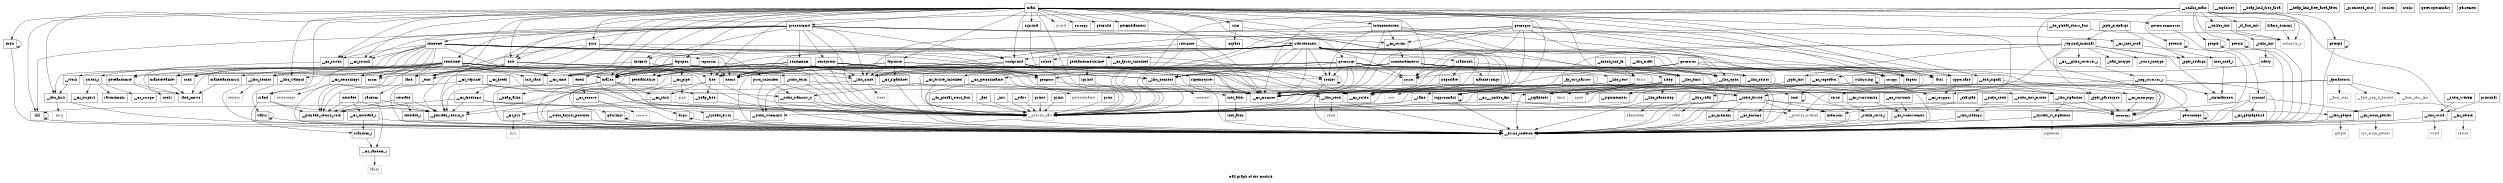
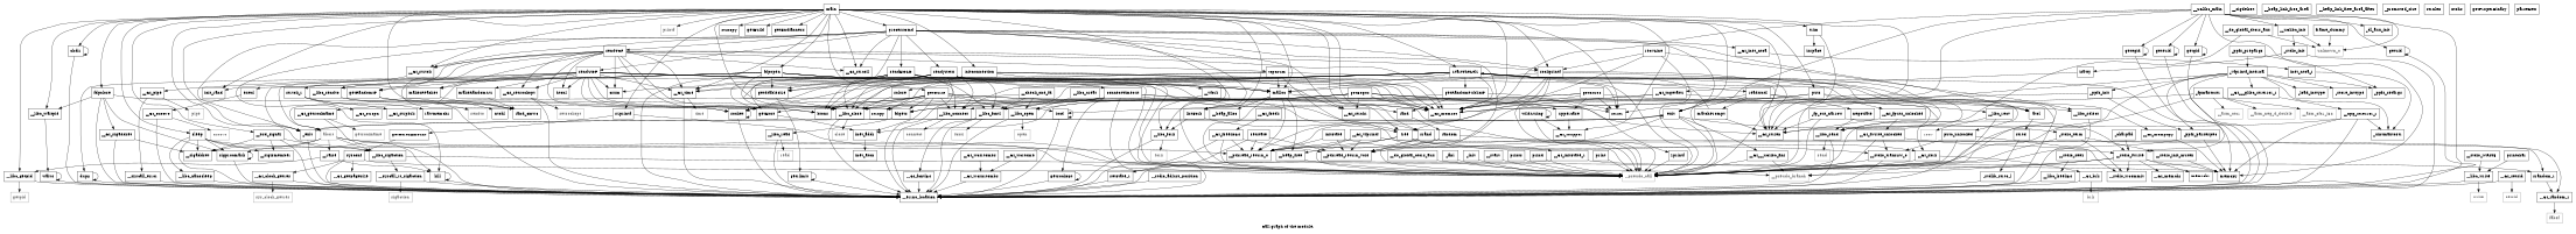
  digraph {
    label="Call graph of the module."
    node [shape=record]
    n1 [label="{kill}"]
    n2 [label="{__errno_location}"]
    n3 [label="{_vfprintf_internal}"]
    n4 [label="{_ppfs_init}"]
    n5 [label="{_ppfs_setargs}"]
    n6 [label="{_ppfs_parsespec}"]
    n7 [label="{__GI_strlen}"]
    n8 [label="{__GI___glibc_strerror_r}"]
    n9 [label="{__stdio_fwrite}"]
    n10 [label="{_load_inttype}"]
    n11 [label="{_store_inttype}"]
    n12 [label="{_uintmaxtostr}"]
    n13 [color=gray50 fontcolor=gray50 label="{__pseudo_call}"]
    n14 [label="{__GI_memset}"]
    n15 [label="{_ppfs_prepargs}"]
    n16 [label="{memcpy}"]
    n17 [label="{__xpg_strerror_r}"]
    n18 [color=gray50 fontcolor=gray50 label="{__pseudo_branch}"]
    n19 [label="{__stdio_wcommit}"]
    n20 [label="{__GI_memchr}"]
    n21 [label="{memrchr}"]
    n22 [label="{__GI_pipe}"]
    n23 [label="{__syscall_error}"]
    n24 [color=gray50 fontcolor=gray50 label="{pipe}"]
    n25 [label="{__libc_waitpid}"]
    n26 [label="{wait4}"]
    n27 [label="{__GI_vfprintf}"]
    n28 [label="{__pthread_return_0}"]
    n29 [label="{__pthread_return_void}"]
    n30 [label="{__stdio_trans2w_o}"]
    n31 [label="{__libc_fcntl}"]
    n32 [label="{__GI_fcntl64}"]
    n33 [color=gray50 fontcolor=gray50 label="{fcntl}"]
    n34 [label="{__libc_write}"]
    n35 [color=gray50 fontcolor=gray50 label="{write}"]
    n36 [label="{isspace}"]
    n37 [label="{getRandomPublicIP}"]
    n38 [label="{inet_addr}"]
    n39 [label="{rand}"]
    n40 [label="{zprintf}"]
    n41 [label="{inet_aton}"]
    n42 [label="{random}"]
    n43 [label="{negotiate}"]
    n44 [label="{__libc_send}"]
    n45 [color=gray50 fontcolor=gray50 label="{send}"]
    n46 [label="{matchPrompt}"]
    n47 [label="{StartTheLelz}"]
    n48 [label="{readUntil}"]
    n49 [label="{__libc_recv}"]
    n50 [label="{strstr}"]
    n51 [color=gray50 fontcolor=gray50 label="{recv}"]
    n52 [label="{_charpad}"]
    n53 [label="{_fp_out_narrow}"]
    n54 [label="{getRandomIP}"]
    n55 [label="{ntohl}"]
    n56 [label="{rand_cmwc}"]
    n57 [label="{_exit}"]
    n58 [label="{exit}"]
    n59 [label="{__GI___uClibc_fini}"]
    n60 [label="{_stdio_term}"]
    n61 [label="{__libc_open}"]
    n62 [color=gray50 fontcolor=gray50 label="{open}"]
    n63 [label="{csum}"]
    n64 [label="{tcpcsum}"]
    n65 [label="{free}"]
    n66 [label="{htons}"]
    n67 [label="{malloc}"]
    n68 [label="{__heap_free}"]
    n69 [label="{__GI_sbrk}"]
    n70 [label="{__heap_alloc}"]
    n71 [label="{chdir}"]
    n72 [label="{makeIPPacket}"]
    n73 [label="{__libc_creat}"]
    n74 [label="{__GI_toupper}"]
    n75 [label="{__libc_close}"]
    n76 [color=gray50 fontcolor=gray50 label="{close}"]
    n77 [label="{sclose}"]
    n78 [label="{sendHOLD}"]
    n79 [label="{getdtablesize}"]
    n80 [label="{__GI_time}"]
    n81 [label="{__libc_connect}"]
    n82 [label="{getHost}"]
    n83 [label="{getrlimit}"]
+   n84 [color=gray50 fontcolor=gray50 label="{time}"]
    n85 [color=gray50 fontcolor=gray50 label="{connect}"]
    n86 [label="{socket}"]
    n87 [label="{dup2}"]
    n88 [label="{sendUDP}"]
    n89 [label="{__libc_sendto}"]
    n90 [label="{__GI_setsockopt}"]
    n91 [label="{srand}"]
    n92 [label="{htonl}"]
    n93 [label="{init_rand}"]
    n94 [label="{makeRandomStr}"]
    n95 [color=gray50 fontcolor=gray50 label="{sendto}"]
    n96 [color=gray50 fontcolor=gray50 label="{setsockopt}"]
    n97 [label="{srandom_r}"]
    n98 [label="{puts}"]
    n99 [label="{putc_unlocked}"]
    n100 [label="{__GI_fputs_unlocked}"]
    n101 [label="{__GI_fwrite_unlocked}"]
    n102 [label="{__libc_fork}"]
    n103 [color=gray50 fontcolor=gray50 label="{fork}"]
    n104 [label="{__libc_read}"]
    n105 [color=gray50 fontcolor=gray50 label="{read}"]
    n106 [label="{processCmd}"]
    n107 [label="{sendTCP}"]
    n108 [label="{sendJUNK}"]
    n109 [label="{__GI_strchr}"]
    n110 [label="{__GI_strcoll}"]
    n111 [label="{__GI_strtok}"]
    n112 [label="{__GI_inet_ntoa}"]
    n113 [label="{atol}"]
    n114 [label="{sockprintf}"]
    n115 [label="{listFork}"]
    n116 [label="{strtok_r}"]
    n117 [label="{inet_ntoa_r}"]
    n118 [label="{strtol}"]
    n119 [label="{__stdio_WRITE}"]
    n120 [label="{initConnection}"]
    n121 [color=gray50 fontcolor=gray50 label="{abort}"]
    n122 [label="{strcpy}"]
    n123 [label="{connectTimeout}"]
    n124 [label="{sigprocmask}"]
    n125 [label="{__sigaddset}"]
    n126 [label="{__libc_sigaction}"]
    n127 [label="{__raise}"]
    n128 [label="{__libc_select}"]
    n129 [label="{getsockopt}"]
    n130 [color=gray50 fontcolor=gray50 label="{printf}"]
    n131 [label="{__libc_getpid}"]
    n132 [color=gray50 fontcolor=gray50 label="{getpid}"]
    n133 [label="{getOurIP}"]
    n134 [label="{ioctl}"]
    n135 [label="{__GI_getsockname}"]
    n136 [label="{fdgets}"]
    n137 [color=gray50 fontcolor=gray50 label="{getsockname}"]
    n138 [label="{__GI_setsid}"]
    n139 [color=gray50 fontcolor=gray50 label="{setsid}"]
    n140 [label="{_stdio_init}"]
    n141 [label="{isatty}"]
    n142 [label="{__GI_tcgetattr}"]
    n143 [label="{__stdio_init_mutex}"]
    n144 [label="{main}"]
    n145 [label="{__bsd_signal}"]
    n146 [label="{strncpy}"]
    n147 [label="{sleep}"]
    n148 [label="{getBuild}"]
    n149 [label="{getCoresAmount}"]
    n150 [label="{getEndianness}"]
    n151 [label="{trim}"]
    n152 [label="{szprintf}"]
    n153 [label="{fdpopen}"]
    n154 [label="{fdpclose}"]
    n155 [label="{__sigismember}"]
    n156 [label="{__libc_nanosleep}"]
    n157 [label="{sysconf}"]
    n158 [label="{__vfork}"]
    n159 [label="{execl}"]
    n160 [label="{__GI_sigaddset}"]
-   n161 [label="{sigemptyset}"]
    n162 [label="{__sigdelset}"]
    n163 [label="{__syscall_rt_sigaction}"]
    n164 [label="{__GI_brk}"]
    n165 [label="{__heap_link_free_area}"]
    n166 [label="{__heap_link_free_area_after}"]
    n167 [label="{__GI_random_r}"]
    n168 [color=gray50 fontcolor=gray50 label="{fabsf}"]
    n169 [label="{setstate}"]
    n170 [label="{setstate_r}"]
    n171 [label="{initstate}"]
    n172 [label="{__GI_initstate_r}"]
    n173 [color=gray50 fontcolor=gray50 label="{brk}"]
    n174 [label="{_promoted_size}"]
    n175 [label="{strnlen}"]
    n176 [label="{__GI_strpbrk}"]
    n177 [label="{rawmemchr}"]
    n178 [label="{__GI_strspn}"]
    n179 [label="{__GI_mempcpy}"]
    n180 [label="{ntohs}"]
    n181 [label="{_stdlib_strto_l}"]
    n182 [label="{__GI_execve}"]
    n183 [color=gray50 fontcolor=gray50 label="{execve}"]
-   n184 [color=gray50 fontcolor=gray50 label="{nanosleep}"]
    n185 [label="{__GI_clock_getres}"]
    n186 [label="{__GI_getpagesize}"]
    n187 [color=gray50 fontcolor=gray50 label="{sys_clock_getres}"]
    n188 [label="{__check_one_fd}"]
    n189 [label="{__uClibc_init}"]
    n190 [color=gray50 fontcolor=gray50 label="{unknown_0}"]
    n191 [label="{__uClibc_main}"]
    n192 [label="{getegid}"]
    n193 [label="{geteuid}"]
    n194 [label="{getgid}"]
    n195 [label="{getuid}"]
    n196 [label="{_dl_aux_init}"]
    n197 [color=gray50 fontcolor=gray50 label="{sigaction}"]
    n198 [label="{__GI_wcrtomb}"]
    n199 [label="{__GI_wcsnrtombs}"]
    n200 [label="{__GI_wcsrtombs}"]
    n201 [label="{_fpmaxtostr}"]
    n202 [color=gray50 fontcolor=gray50 label="{__asm_neg_d_double}"]
    n203 [color=gray50 fontcolor=gray50 label="{__asm_cfc1_i32}"]
    n204 [color=gray50 fontcolor=gray50 label="{__asm_ctc1}"]
    n205 [label="{__GI_fseek}"]
    n206 [label="{__GI_fseeko64}"]
    n207 [label="{__stdio_adjust_position}"]
    n208 [label="{__stdio_seek}"]
    n209 [label="{__libc_lseek64}"]
    n210 [label="{__do_global_ctors_aux}"]
    n211 [label="{_fini}"]
    n212 [label="{_init}"]
    n213 [label="{__do_global_dtors_aux}"]
    n214 [label="{frame_dummy}"]
    n215 [label="{__start}"]
    n216 [label="{getProperBinary}"]
    n217 [label="{printchar}"]
    n218 [label="{prints}"]
    n219 [label="{printi}"]
    n220 [label="{print}"]
    n221 [label="{parseHex}"]
    n222 [label="{wildString}"]
    n223 [label="{uppercase}"]
    n224 [label="{getBogos}"]
    n225 [label="{getCores}"]
    n226 [label="{recvLine}"]
    n1 -> n1
    n1 -> n2
    n3 -> n4
    n3 -> n5
    n3 -> n6
    n3 -> n7
    n3 -> n8
    n3 -> n9
    n3 -> n10
    n3 -> n11
    n3 -> n12
    n3 -> n13
    n4 -> n6
    n4 -> n14
    n6 -> n13
    n6 -> n16
    n8 -> n17
    n9 -> n13
    n9 -> n16
    n9 -> n18
    n9 -> n19
    n9 -> n20
    n9 -> n21
    n15 -> n3
    n15 -> n5
    n17 -> n2
    n17 -> n7
    n17 -> n12
    n17 -> n16
    n22 -> n23
    n22 -> n24
    n23 -> n2
    n25 -> n26
    n26 -> n2
    n26 -> n26
    n27 -> n13
    n27 -> n28
    n27 -> n29
    n27 -> n30
    n30 -> n2
    n30 -> n13
    n31 -> n2
    n31 -> n32
    n31 -> n33
    n32 -> n2
    n34 -> n2
    n34 -> n35
    n37 -> n38
    n37 -> n39
    n37 -> n40
    n38 -> n41
    n39 -> n42
    n40 -> n13
    n42 -> n28
    n42 -> n29
    n42 -> n167
    n43 -> n44
    n44 -> n2
    n44 -> n45
    n46 -> n7
    n46 -> n47
    n47 -> n2
    n47 -> n7
    n47 -> n13
    n47 -> n14
    n47 -> n18
    n47 -> n31
    n47 -> n37
    n47 -> n44
    n47 -> n48
    n47 -> n50
    n47 -> n66
    n47 -> n67
    n47 -> n77
    n47 -> n79
    n47 -> n80
    n47 -> n81
    n47 -> n86
    n48 -> n13
    n48 -> n43
    n48 -> n46
    n48 -> n49
    n48 -> n50
    n49 -> n2
    n49 -> n51
-   n52 -> n21
+   n52 -> n9
    n53 -> n7
    n53 -> n9
    n53 -> n13
    n54 -> n55
    n54 -> n56
    n57 -> n2
    n57 -> n58
    n58 -> n13
    n58 -> n28
    n58 -> n29
    n58 -> n57
    n58 -> n59
    n58 -> n60
    n59 -> n13
    n59 -> n18
    n60 -> n13
    n60 -> n19
    n60 -> n143
    n61 -> n2
    n61 -> n62
    n64 -> n16
    n64 -> n63
    n64 -> n65
    n64 -> n66
    n64 -> n67
    n65 -> n13
    n65 -> n28
    n65 -> n68
    n65 -> n69
    n67 -> n13
    n67 -> n28
    n67 -> n68
    n67 -> n69
    n67 -> n70
    n68 -> n13
    n69 -> n13
    n69 -> n164
    n71 -> n2
    n71 -> n71
    n72 -> n56
    n73 -> n61
    n75 -> n2
    n75 -> n76
    n77 -> n75
    n78 -> n2
    n78 -> n13
    n78 -> n14
    n78 -> n31
    n78 -> n66
    n78 -> n67
    n78 -> n75
    n78 -> n79
    n78 -> n80
    n78 -> n81
    n78 -> n82
    n79 -> n83
    n80 -> n2
+   n80 -> n84
    n81 -> n2
    n81 -> n85
    n82 -> n38
    n83 -> n2
    n83 -> n83
    n86 -> n2
    n86 -> n86
    n87 -> n2
    n87 -> n87
    n88 -> n13
    n88 -> n14
    n88 -> n39
    n88 -> n54
    n88 -> n56
    n88 -> n63
    n88 -> n66
    n88 -> n67
    n88 -> n72
    n88 -> n80
    n88 -> n82
    n88 -> n86
    n88 -> n89
    n88 -> n90
    n88 -> n91
    n88 -> n92
    n88 -> n93
    n88 -> n94
    n89 -> n2
    n89 -> n95
    n90 -> n2
    n90 -> n96
    n91 -> n28
    n91 -> n29
    n91 -> n97
    n94 -> n56
    n97 -> n167
    n98 -> n28
    n98 -> n29
    n98 -> n99
    n98 -> n100
    n99 -> n13
    n99 -> n19
    n99 -> n30
    n100 -> n7
    n100 -> n101
    n101 -> n9
    n101 -> n13
    n101 -> n30
    n102 -> n2
    n102 -> n103
    n104 -> n2
    n104 -> n105
    n106 -> n1
    n106 -> n13
    n106 -> n57
    n106 -> n58
    n106 -> n75
    n106 -> n78
    n106 -> n88
    n106 -> n107
    n106 -> n108
    n106 -> n109
    n106 -> n110
    n106 -> n111
    n106 -> n112
    n106 -> n113
    n106 -> n114
    n106 -> n115
    n107 -> n14
    n107 -> n54
    n107 -> n56
    n107 -> n63
    n107 -> n64
    n107 -> n66
    n107 -> n72
    n107 -> n80
    n107 -> n82
    n107 -> n86
    n107 -> n89
    n107 -> n90
    n107 -> n92
    n107 -> n110
    n107 -> n111
    n107 -> n114
    n108 -> n2
    n108 -> n13
    n108 -> n14
    n108 -> n31
    n108 -> n44
    n108 -> n66
    n108 -> n67
    n108 -> n75
    n108 -> n79
    n108 -> n80
    n108 -> n81
    n108 -> n82
    n111 -> n116
    n112 -> n117
    n113 -> n118
    n114 -> n7
    n114 -> n13
    n114 -> n14
    n114 -> n44
    n114 -> n65
    n114 -> n67
    n115 -> n65
-   n115 -> n67
+   n67 -> n115
    n115 -> n102
    n116 -> n176
    n116 -> n177
    n116 -> n178
    n117 -> n12
    n118 -> n181
    n119 -> n34
    n120 -> n14
    n120 -> n75
    n120 -> n86
    n120 -> n109
    n120 -> n113
    n120 -> n121
    n120 -> n122
-   n109 -> n123
+   n120 -> n123
    n121 -> n13
    n121 -> n28
    n121 -> n124
-   n142 -> n125
+   n121 -> n125
    n121 -> n126
    n121 -> n127
    n123 -> n2
    n123 -> n13
    n123 -> n14
    n123 -> n31
    n123 -> n66
    n123 -> n81
    n123 -> n82
    n123 -> n128
    n123 -> n129
    n124 -> n2
    n124 -> n124
    n126 -> n16
    n126 -> n163
    n127 -> n1
    n127 -> n131
    n128 -> n2
    n129 -> n2
    n129 -> n129
    n131 -> n2
    n131 -> n132
    n133 -> n14
    n133 -> n38
    n133 -> n50
    n133 -> n61
    n133 -> n66
    n133 -> n75
    n133 -> n81
    n133 -> n86
    n133 -> n122
    n133 -> n134
    n133 -> n135
    n133 -> n136
    n134 -> n2
    n134 -> n134
    n135 -> n2
    n135 -> n137
    n136 -> n104
    n138 -> n2
    n138 -> n139
    n140 -> n2
    n140 -> n141
    n141 -> n142
    n142 -> n14
    n142 -> n134
    n142 -> n179
    n143 -> n16
    n144 -> n1
    n144 -> n7
    n144 -> n13
    n144 -> n14
    n144 -> n25
    n144 -> n47
    n144 -> n50
    n144 -> n57
    n144 -> n58
    n144 -> n65
    n144 -> n67
    n144 -> n71
    n144 -> n74
    n144 -> n80
    n144 -> n91
    n144 -> n93
    n144 -> n98
    n144 -> n102
    n144 -> n106
    n144 -> n110
    n144 -> n111
    n144 -> n114
    n144 -> n115
    n144 -> n120
    n144 -> n122
    n144 -> n130
    n144 -> n131
    n144 -> n133
    n144 -> n136
    n144 -> n145
    n144 -> n146
    n144 -> n147
    n144 -> n148
-   n144 -> n149
+   n152 -> n149
    n144 -> n150
    n144 -> n151
    n144 -> n152
    n144 -> n153
    n144 -> n154
    n145 -> n2
    n145 -> n125
    n145 -> n126
    n145 -> n155
    n147 -> n2
    n147 -> n13
    n147 -> n124
    n147 -> n125
    n147 -> n126
    n147 -> n155
    n147 -> n156
    n149 -> n157
    n151 -> n7
    n151 -> n36
    n152 -> n13
    n153 -> n13
    n153 -> n14
    n153 -> n22
    n153 -> n57
    n153 -> n67
    n153 -> n75
    n153 -> n79
    n153 -> n87
    n153 -> n158
    n153 -> n159
    n154 -> n2
    n154 -> n25
    n154 -> n75
    n154 -> n124
    n154 -> n160
-   n154 -> n161
    n156 -> n2
-   n156 -> n184
    n157 -> n2
    n157 -> n18
    n157 -> n185
    n157 -> n186
    n158 -> n102
    n159 -> n182
    n160 -> n2
    n160 -> n125
-   n161 -> n14
    n163 -> n2
    n163 -> n197
    n164 -> n2
    n164 -> n173
    n167 -> n168
    n169 -> n28
    n169 -> n29
    n169 -> n170
    n170 -> n2
    n171 -> n28
    n171 -> n29
    n171 -> n172
    n172 -> n2
    n172 -> n97
    n179 -> n16
    n181 -> n2
    n182 -> n2
    n182 -> n183
    n185 -> n2
    n185 -> n187
    n188 -> n31
    n188 -> n61
    n188 -> n121
    n189 -> n140
    n189 -> n190
    n191 -> n2
    n191 -> n13
    n191 -> n14
    n191 -> n16
    n191 -> n58
    n191 -> n189
    n191 -> n190
    n191 -> n192
    n191 -> n193
    n191 -> n194
    n191 -> n195
    n191 -> n196
    n192 -> n2
    n192 -> n192
    n193 -> n2
    n193 -> n193
    n194 -> n2
    n194 -> n194
    n195 -> n2
    n195 -> n195
    n198 -> n199
    n199 -> n2
    n200 -> n199
    n201 -> n13
    n201 -> n14
    n201 -> n202
    n201 -> n203
    n201 -> n204
    n205 -> n206
    n206 -> n2
    n206 -> n13
    n206 -> n28
    n206 -> n29
    n207 -> n2
    n208 -> n209
    n209 -> n2
    n210 -> n13
    n211 -> n13
    n212 -> n13
    n213 -> n13
    n213 -> n190
    n214 -> n190
    n215 -> n13
    n217 -> n34
    n218 -> n13
    n219 -> n13
    n220 -> n13
    n222 -> n13
    n222 -> n74
    n222 -> n222
    n223 -> n74
    n224 -> n7
    n224 -> n13
    n224 -> n14
    n224 -> n50
    n224 -> n61
    n224 -> n75
    n224 -> n109
    n224 -> n122
    n224 -> n136
    n224 -> n223
    n225 -> n14
    n225 -> n50
    n225 -> n75
    n225 -> n113
    n225 -> n136
    n225 -> n223
    n226 -> n13
    n226 -> n14
    n226 -> n114
    n226 -> n128
  }
